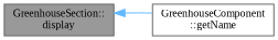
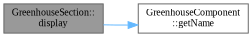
  digraph {
    rankdir=LR
    fontname="Liberation Serif"
    node [fontname="Liberation Serif" fontsize=10 shape=box style=filled]
    n1 [color=gray40 fillcolor=grey60 fontcolor=black height=0.2 label="GreenhouseSection::\ldisplay" width=0.4]
    n2 [color=grey40 fillcolor=white height=0.2 label="GreenhouseComponent\l::getName" width=0.4]
-   n2 -> n1 [color=steelblue1 fontname="Liberation Serif" fontsize=10 labelfontname=Helvetica labelfontsize=10 style=solid]
+   n1 -> n2 [color=steelblue1 fontname="Liberation Serif" fontsize=10 labelfontname=Helvetica labelfontsize=10 style=solid]
  }
